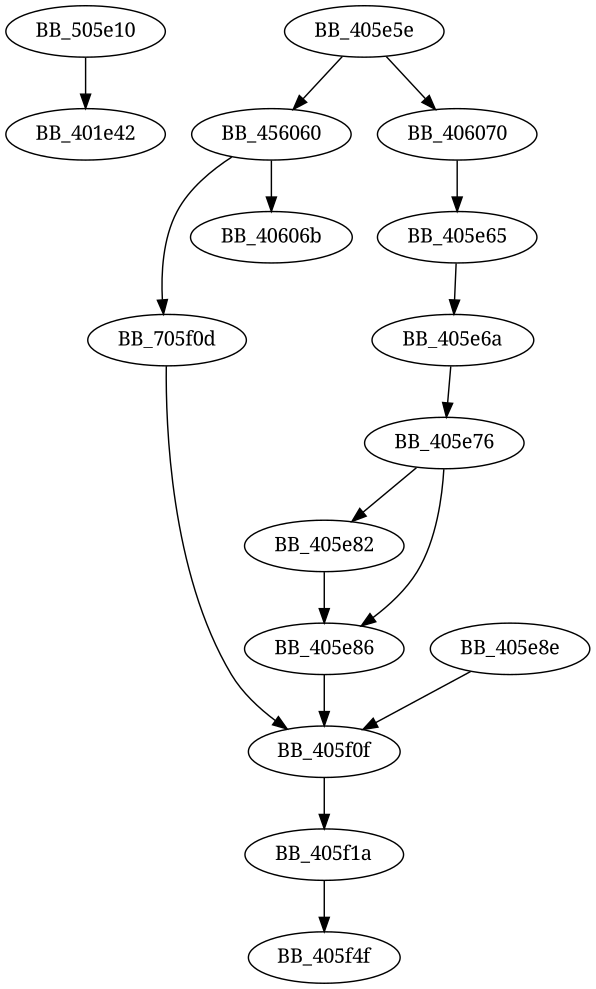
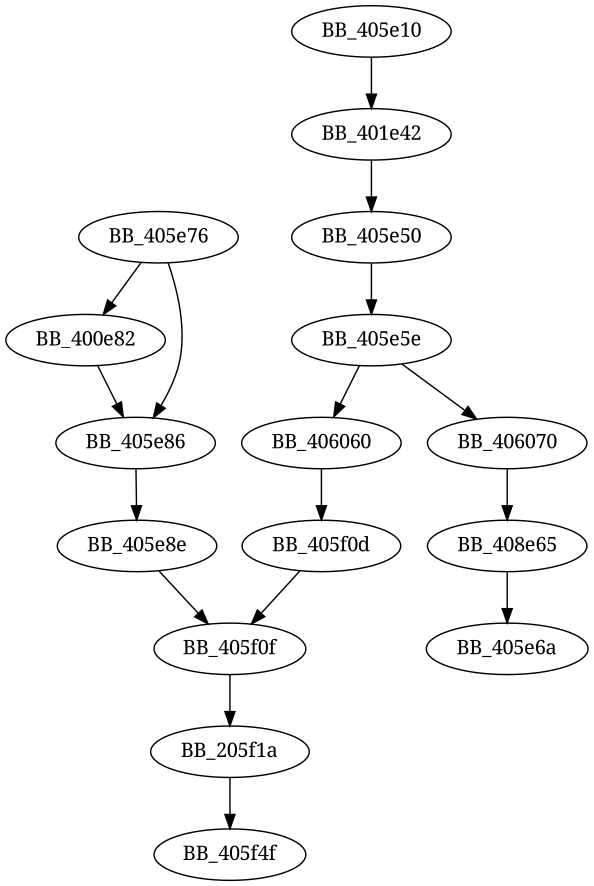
  digraph {
    fontname="Noto Serif"
    node [fontname="Noto Serif"]
    edge [fontname="Noto Serif"]
    n1 [label=BB_401e42]
-   BB_405e10 [label=BB_505e10]
+   BB_405e10
+   BB_405e50
    BB_405e5e
-   BB_406060 [label=BB_456060]
+   BB_406060
    BB_406070
-   BB_405f0d [label=BB_705f0d]
-   BB_40606b
+   BB_405f0d
    BB_405f0f
-   BB_405e65
+   BB_405e65 [label=BB_408e65]
    BB_405e6a
    BB_405e76
-   BB_405e82
+   BB_405e82 [label=BB_400e82]
    BB_405e86
    BB_405e8e
-   BB_405f1a
+   BB_405f1a [label=BB_205f1a]
    BB_405f4f
+   n1 -> BB_405e50
    BB_405e10 -> n1
+   BB_405e50 -> BB_405e5e
    BB_405e5e -> BB_406060
    BB_405e5e -> BB_406070
    BB_406060 -> BB_405f0d
-   BB_406060 -> BB_40606b
    BB_406070 -> BB_405e65
    BB_405f0d -> BB_405f0f
    BB_405f0f -> BB_405f1a
    BB_405e65 -> BB_405e6a
-   BB_405e6a -> BB_405e76
    BB_405e76 -> BB_405e82
    BB_405e76 -> BB_405e86
    BB_405e82 -> BB_405e86
-   BB_405e86 -> BB_405f0f
+   BB_405e86 -> BB_405e8e
    BB_405e8e -> BB_405f0f
    BB_405f1a -> BB_405f4f
  }
